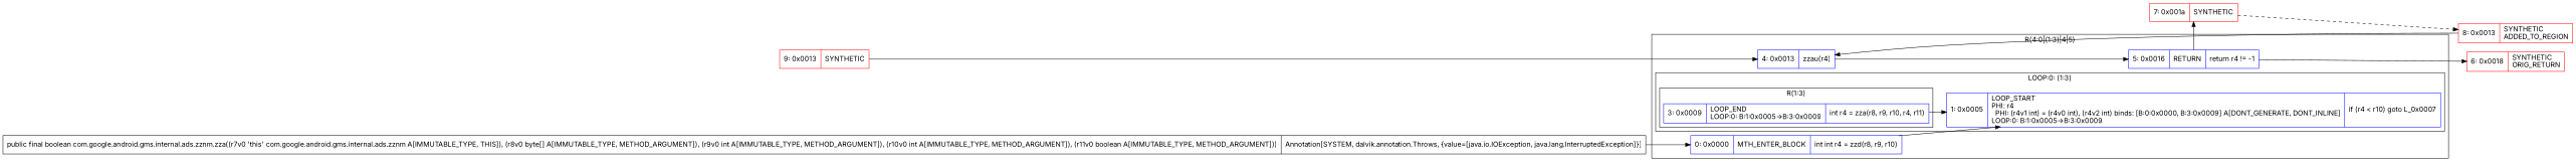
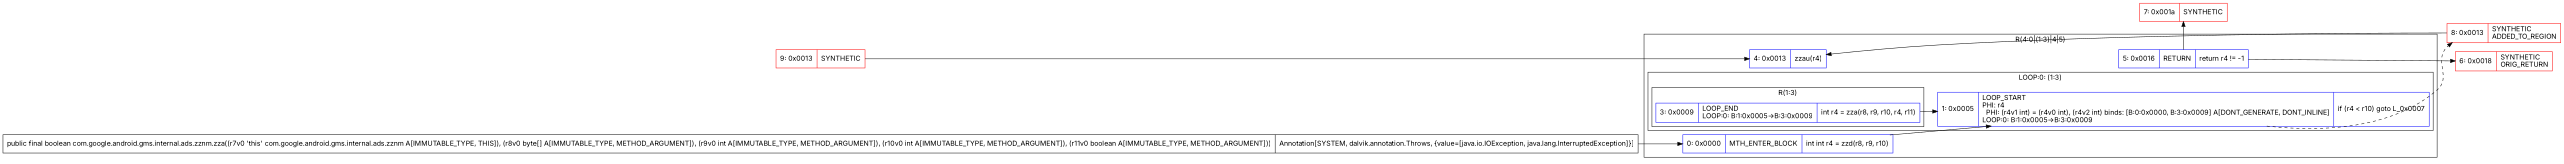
  digraph {
    fontname=Inter
    rankdir=LR
    node [color=blue fontname=Inter shape=record]
    edge [fontname=Inter]
    n1 [label="{3\:\ 0x0009|LOOP_END\lLOOP:0: B:1:0x0005\-\>B:3:0x0009\l|int r4 = zza(r8, r9, r10, r4, r11)\l}"]
    n2 [label="{1\:\ 0x0005|LOOP_START\lPHI: r4 \l  PHI: (r4v1 int) = (r4v0 int), (r4v2 int) binds: [B:0:0x0000, B:3:0x0009] A[DONT_GENERATE, DONT_INLINE]\lLOOP:0: B:1:0x0005\-\>B:3:0x0009\l|if (r4 \< r10) goto L_0x0007\l}"]
    n3 [label="{0\:\ 0x0000|MTH_ENTER_BLOCK\l|int int r4 = zzd(r8, r9, r10)\l}"]
    n4 [label="{4\:\ 0x0013|zzau(r4)\l}"]
    n5 [label="{5\:\ 0x0016|RETURN\l|return r4 != \-1\l}"]
    n6 [color=red label="{8\:\ 0x0013|SYNTHETIC\lADDED_TO_REGION\l}"]
    n7 [color=red label="{6\:\ 0x0018|SYNTHETIC\lORIG_RETURN\l}"]
    n8 [color=red label="{7\:\ 0x001a|SYNTHETIC\l}"]
    n9 [color=red label="{9\:\ 0x0013|SYNTHETIC\l}"]
    n10 [label="{public final boolean com.google.android.gms.internal.ads.zznm.zza((r7v0 'this' com.google.android.gms.internal.ads.zznm A[IMMUTABLE_TYPE, THIS]), (r8v0 byte[] A[IMMUTABLE_TYPE, METHOD_ARGUMENT]), (r9v0 int A[IMMUTABLE_TYPE, METHOD_ARGUMENT]), (r10v0 int A[IMMUTABLE_TYPE, METHOD_ARGUMENT]), (r11v0 boolean A[IMMUTABLE_TYPE, METHOD_ARGUMENT]))  | Annotation[SYSTEM, dalvik.annotation.Throws, \{value=[java.io.IOException, java.lang.InterruptedException]\}]\l}" color=""]
    subgraph cluster_1 {
      label="R(4:0|(1:3)|4|5)"
      n3
      n4
      n5
      subgraph cluster_2 {
        label="LOOP:0: (1:3)"
        n2
        subgraph cluster_3 {
          label="R(1:3)"
          n1
        }
      }
    }
    n1 -> n2
-   n8 -> n6 [style=dashed]
+   n2 -> n6 [style=dashed]
    n3 -> n2
-   n4 -> n5
    n5 -> n7
    n5 -> n8
    n6 -> n4
    n9 -> n4
    n10 -> n3
  }
